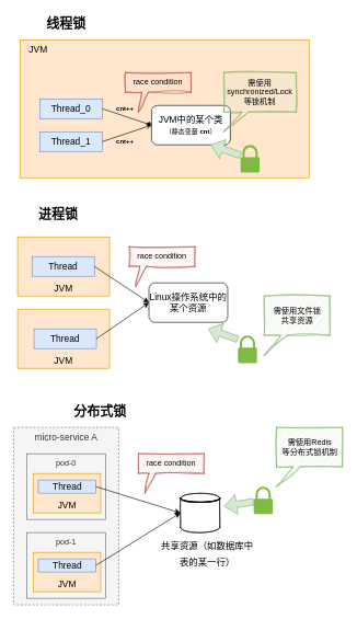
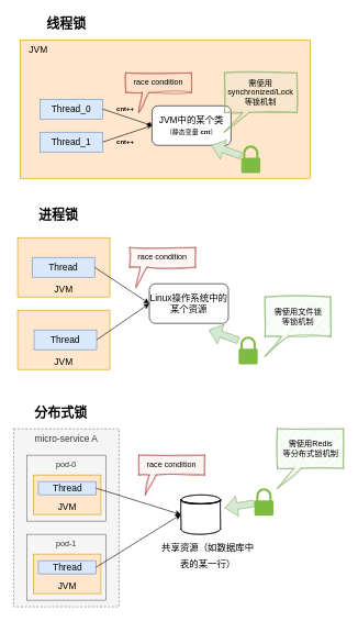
  <mxCell id="0" />
  <mxCell id="1" parent="0" />
  <mxCell id="2" value="&lt;font style=&quot;font-size: 14px;&quot;&gt;JVM&lt;/font&gt;" style="rounded=0;whiteSpace=wrap;html=1;verticalAlign=bottom;fillColor=#ffe6cc;strokeColor=#d79b00;" parent="1" vertex="1"><mxGeometry x="26" y="360" width="140" height="90" as="geometry" /></mxCell>
  <mxCell id="3" value="&lt;font style=&quot;font-size: 14px;&quot;&gt;&amp;nbsp; &amp;nbsp;JVM&lt;/font&gt;" style="rounded=0;whiteSpace=wrap;html=1;verticalAlign=top;fillColor=#ffe6cc;strokeColor=#d79b00;align=left;" parent="1" vertex="1"><mxGeometry x="30" y="60" width="440" height="210" as="geometry" /></mxCell>
  <mxCell id="4" value="&lt;font style=&quot;font-size: 14px;&quot;&gt;micro-service A&lt;/font&gt;" style="rounded=0;whiteSpace=wrap;html=1;verticalAlign=top;dashed=1;fillColor=#f5f5f5;strokeColor=#666666;fontColor=#333333;" parent="1" vertex="1"><mxGeometry x="20" y="650" width="160" height="270" as="geometry" /></mxCell>
  <mxCell id="5" value="Thread_0" style="rounded=0;whiteSpace=wrap;html=1;fontSize=14;fillColor=#dae8fc;strokeColor=#6c8ebf;" parent="1" vertex="1"><mxGeometry x="60" y="150" width="95" height="30" as="geometry" /></mxCell>
  <mxCell id="6" value="Thread_1" style="rounded=0;whiteSpace=wrap;html=1;fontSize=14;fillColor=#dae8fc;strokeColor=#6c8ebf;" parent="1" vertex="1"><mxGeometry x="60" y="200" width="95" height="30" as="geometry" /></mxCell>
  <mxCell id="7" value="JVM中的某个类&lt;br&gt;&lt;font style=&quot;font-size: 10px;&quot;&gt;（静态变量 &lt;b&gt;cnt&lt;/b&gt;）&lt;/font&gt;" style="rounded=1;whiteSpace=wrap;html=1;fontSize=14;" parent="1" vertex="1"><mxGeometry x="230" y="160" width="120" height="60" as="geometry" /></mxCell>
  <mxCell id="8" value="" style="endArrow=diamond;html=1;rounded=0;fontSize=14;exitX=1;exitY=0.5;exitDx=0;exitDy=0;entryX=0;entryY=0.5;entryDx=0;entryDy=0;" parent="1" source="5" target="7" edge="1"><mxGeometry width="50" height="50" relative="1" as="geometry"><mxPoint x="130" y="300" as="sourcePoint" /><mxPoint x="180" y="250" as="targetPoint" /></mxGeometry></mxCell>
  <mxCell id="9" value="" style="endArrow=open;html=1;rounded=0;fontSize=14;exitX=1;exitY=0.5;exitDx=0;exitDy=0;entryX=0;entryY=0.5;entryDx=0;entryDy=0;" parent="1" source="6" target="7" edge="1"><mxGeometry width="50" height="50" relative="1" as="geometry"><mxPoint x="140" y="175" as="sourcePoint" /><mxPoint x="230" y="200" as="targetPoint" /></mxGeometry></mxCell>
  <mxCell id="10" value="&lt;b&gt;cnt++&lt;/b&gt;" style="text;html=1;strokeColor=none;fillColor=none;align=center;verticalAlign=middle;whiteSpace=wrap;rounded=0;fontSize=10;" parent="1" vertex="1"><mxGeometry x="160" y="150" width="60" height="30" as="geometry" /></mxCell>
  <mxCell id="11" value="&lt;b&gt;cnt++&lt;/b&gt;" style="text;html=1;strokeColor=none;fillColor=none;align=center;verticalAlign=middle;whiteSpace=wrap;rounded=0;fontSize=10;" parent="1" vertex="1"><mxGeometry x="160" y="200" width="60" height="30" as="geometry" /></mxCell>
  <mxCell id="12" value="&lt;font style=&quot;font-size: 12px;&quot;&gt;race condition&lt;/font&gt;" style="shape=callout;whiteSpace=wrap;html=1;perimeter=calloutPerimeter;rounded=0;fontSize=10;base=10;size=30;position=0.25;position2=0.2;fillColor=#f8cecc;strokeColor=#b85450;shadow=0;sketch=1;curveFitting=1;jiggle=2;" parent="1" vertex="1"><mxGeometry x="190" y="110" width="100" height="60" as="geometry" /></mxCell>
  <mxCell id="13" value="&lt;font size=&quot;1&quot; style=&quot;&quot;&gt;&lt;b style=&quot;font-size: 20px;&quot;&gt;线程锁&lt;/b&gt;&lt;/font&gt;" style="text;html=1;strokeColor=none;fillColor=none;align=center;verticalAlign=middle;whiteSpace=wrap;rounded=0;fontSize=12;" parent="1" vertex="1"><mxGeometry x="60" y="20" width="80" height="30" as="geometry" /></mxCell>
  <mxCell id="14" value="&lt;font style=&quot;font-size: 12px;&quot;&gt;需使用 synchronized/Lock等锁机制&lt;/font&gt;" style="shape=callout;whiteSpace=wrap;html=1;perimeter=calloutPerimeter;rounded=0;fontSize=10;base=10;size=30;position=0.25;position2=0;fillColor=#d5e8d4;strokeColor=#82b366;shadow=0;sketch=1;curveFitting=1;jiggle=2;" parent="1" vertex="1"><mxGeometry x="340" y="110" width="110" height="90" as="geometry" /></mxCell>
  <mxCell id="15" value="&lt;font style=&quot;font-size: 14px;&quot;&gt;JVM&lt;/font&gt;" style="rounded=0;whiteSpace=wrap;html=1;verticalAlign=bottom;fillColor=#ffe6cc;strokeColor=#d79b00;" parent="1" vertex="1"><mxGeometry x="26" y="470" width="140" height="90" as="geometry" /></mxCell>
  <mxCell id="16" value="Thread" style="rounded=0;whiteSpace=wrap;html=1;fontSize=14;fillColor=#dae8fc;strokeColor=#6c8ebf;" parent="1" vertex="1"><mxGeometry x="48" y="390" width="95" height="30" as="geometry" /></mxCell>
  <mxCell id="17" value="Thread" style="rounded=0;whiteSpace=wrap;html=1;fontSize=14;fillColor=#dae8fc;strokeColor=#6c8ebf;" parent="1" vertex="1"><mxGeometry x="51" y="500" width="95" height="30" as="geometry" /></mxCell>
  <mxCell id="18" value="Linux操作系统中的某个资源" style="rounded=1;whiteSpace=wrap;html=1;fontSize=14;" parent="1" vertex="1"><mxGeometry x="226" y="430" width="120" height="60" as="geometry" /></mxCell>
  <mxCell id="19" value="" style="endArrow=classic;html=1;rounded=0;fontSize=14;exitX=1;exitY=0.5;exitDx=0;exitDy=0;entryX=0;entryY=0.5;entryDx=0;entryDy=0;" parent="1" source="16" target="18" edge="1"><mxGeometry width="50" height="50" relative="1" as="geometry"><mxPoint x="116" y="490" as="sourcePoint" /><mxPoint x="166" y="440" as="targetPoint" /></mxGeometry></mxCell>
  <mxCell id="20" value="" style="endArrow=classic;html=1;rounded=0;fontSize=14;exitX=1;exitY=0.5;exitDx=0;exitDy=0;entryX=0;entryY=0.5;entryDx=0;entryDy=0;" parent="1" source="17" target="18" edge="1"><mxGeometry width="50" height="50" relative="1" as="geometry"><mxPoint x="126" y="365" as="sourcePoint" /><mxPoint x="216" y="390" as="targetPoint" /></mxGeometry></mxCell>
  <mxCell id="21" value="&lt;font style=&quot;font-size: 12px;&quot;&gt;race condition&lt;/font&gt;" style="shape=callout;whiteSpace=wrap;html=1;perimeter=calloutPerimeter;rounded=0;fontSize=10;base=10;size=30;position=0.16;position2=0.1;fillColor=#f8cecc;strokeColor=#b85450;shadow=0;sketch=1;curveFitting=1;jiggle=2;" parent="1" vertex="1"><mxGeometry x="196" y="375" width="100" height="60" as="geometry" /></mxCell>
  <mxCell id="22" value="&lt;font size=&quot;1&quot; style=&quot;&quot;&gt;&lt;b style=&quot;font-size: 20px;&quot;&gt;进程锁&lt;/b&gt;&lt;/font&gt;" style="text;html=1;strokeColor=none;fillColor=none;align=center;verticalAlign=middle;whiteSpace=wrap;rounded=0;fontSize=12;" parent="1" vertex="1"><mxGeometry x="48" y="310" width="80" height="30" as="geometry" /></mxCell>
- <mxCell id="23" value="&lt;font style=&quot;font-size: 12px;&quot;&gt;需使用文件锁&lt;br&gt;共享资源&lt;/font&gt;" style="shape=callout;whiteSpace=wrap;html=1;perimeter=calloutPerimeter;rounded=0;fontSize=10;base=10;size=30;position=0.25;position2=0;fillColor=#d5e8d4;strokeColor=#82b366;shadow=0;sketch=1;curveFitting=1;jiggle=2;" parent="1" vertex="1"><mxGeometry x="401.5" y="450" width="100" height="90" as="geometry" /></mxCell>
+ <mxCell id="23" value="&lt;font style=&quot;font-size: 12px;&quot;&gt;需使用文件锁&lt;br&gt;等锁机制&lt;/font&gt;" style="shape=callout;whiteSpace=wrap;html=1;perimeter=calloutPerimeter;rounded=0;fontSize=10;base=10;size=30;position=0.25;position2=0;fillColor=#d5e8d4;strokeColor=#82b366;shadow=0;sketch=1;curveFitting=1;jiggle=2;" parent="1" vertex="1"><mxGeometry x="401.5" y="450" width="100" height="90" as="geometry" /></mxCell>
  <mxCell id="24" value="" style="sketch=0;pointerEvents=1;shadow=0;dashed=0;html=1;strokeColor=none;labelPosition=center;verticalLabelPosition=bottom;verticalAlign=top;outlineConnect=0;align=center;shape=mxgraph.office.security.lock_protected;fillColor=#7FBA42;rounded=0;glass=1;fontSize=20;" parent="1" vertex="1"><mxGeometry x="365.5" y="220" width="29" height="42" as="geometry" /></mxCell>
  <mxCell id="25" value="" style="sketch=0;pointerEvents=1;shadow=0;dashed=0;html=1;strokeColor=none;labelPosition=center;verticalLabelPosition=bottom;verticalAlign=top;outlineConnect=0;align=center;shape=mxgraph.office.security.lock_protected;fillColor=#7FBA42;rounded=0;glass=1;fontSize=20;" parent="1" vertex="1"><mxGeometry x="361.5" y="510" width="29" height="42" as="geometry" /></mxCell>
  <mxCell id="26" value="" style="shape=flexArrow;endArrow=classic;html=1;rounded=0;fontSize=20;curved=1;entryX=0.75;entryY=1;entryDx=0;entryDy=0;fillColor=#d5e8d4;strokeColor=#82b366;" parent="1" source="24" target="7" edge="1"><mxGeometry width="50" height="50" relative="1" as="geometry"><mxPoint x="340" y="270" as="sourcePoint" /><mxPoint x="390" y="220" as="targetPoint" /></mxGeometry></mxCell>
  <mxCell id="27" value="" style="shape=flexArrow;endArrow=classic;html=1;rounded=0;fontSize=20;curved=1;entryX=0.75;entryY=1;entryDx=0;entryDy=0;fillColor=#d5e8d4;strokeColor=#82b366;" parent="1" edge="1"><mxGeometry width="50" height="50" relative="1" as="geometry"><mxPoint x="361.5" y="515.925" as="sourcePoint" /><mxPoint x="316" y="500" as="targetPoint" /></mxGeometry></mxCell>
  <mxCell id="28" value="" style="group" parent="1" vertex="1" connectable="0"><mxGeometry x="40" y="690" width="120" height="100" as="geometry" /></mxCell>
  <mxCell id="29" value="pod-0" style="rounded=0;whiteSpace=wrap;html=1;fillColor=#f5f5f5;strokeColor=#666666;verticalAlign=top;fontColor=#333333;" parent="28" vertex="1"><mxGeometry width="120" height="100" as="geometry" /></mxCell>
  <mxCell id="30" value="&lt;font style=&quot;font-size: 14px;&quot;&gt;JVM&lt;/font&gt;" style="rounded=0;whiteSpace=wrap;html=1;verticalAlign=bottom;fillColor=#ffe6cc;strokeColor=#d79b00;" parent="28" vertex="1"><mxGeometry x="10" y="30" width="102.5" height="60" as="geometry" /></mxCell>
  <mxCell id="31" value="Thread" style="rounded=0;whiteSpace=wrap;html=1;fontSize=14;fillColor=#dae8fc;strokeColor=#6c8ebf;" parent="28" vertex="1"><mxGeometry x="17.5" y="40" width="87.5" height="20" as="geometry" /></mxCell>
  <mxCell id="32" value="" style="group" parent="1" vertex="1" connectable="0"><mxGeometry x="40" y="810" width="120" height="100" as="geometry" /></mxCell>
  <mxCell id="33" value="pod-1" style="rounded=0;whiteSpace=wrap;html=1;fillColor=#f5f5f5;strokeColor=#666666;verticalAlign=top;fontColor=#333333;" parent="32" vertex="1"><mxGeometry width="120" height="100" as="geometry" /></mxCell>
  <mxCell id="34" value="&lt;font style=&quot;font-size: 14px;&quot;&gt;JVM&lt;/font&gt;" style="rounded=0;whiteSpace=wrap;html=1;verticalAlign=bottom;fillColor=#ffe6cc;strokeColor=#d79b00;" parent="32" vertex="1"><mxGeometry x="10" y="30" width="102.5" height="60" as="geometry" /></mxCell>
  <mxCell id="35" value="Thread" style="rounded=0;whiteSpace=wrap;html=1;fontSize=14;fillColor=#dae8fc;strokeColor=#6c8ebf;" parent="32" vertex="1"><mxGeometry x="17.5" y="40" width="87.5" height="20" as="geometry" /></mxCell>
  <mxCell id="36" value="" style="shape=datastore;whiteSpace=wrap;html=1;rounded=0;shadow=0;glass=1;sketch=1;fontSize=20;" parent="1" vertex="1"><mxGeometry x="274" y="750" width="60" height="60" as="geometry" /></mxCell>
  <mxCell id="37" value="&lt;span style=&quot;color: rgb(0, 0, 0); font-family: Helvetica; font-size: 14px; font-style: normal; font-variant-ligatures: normal; font-variant-caps: normal; font-weight: 400; letter-spacing: normal; orphans: 2; text-indent: 0px; text-transform: none; widows: 2; word-spacing: 0px; -webkit-text-stroke-width: 0px; background-color: rgb(251, 251, 251); text-decoration-thickness: initial; text-decoration-style: initial; text-decoration-color: initial; float: none; display: inline !important;&quot;&gt;共享资源（如数据库中表的某一行）&lt;/span&gt;" style="text;whiteSpace=wrap;html=1;fontSize=20;align=center;" parent="1" vertex="1"><mxGeometry x="240" y="810" width="150" height="40" as="geometry" /></mxCell>
  <mxCell id="38" value="" style="endArrow=classic;html=1;rounded=0;fontSize=20;curved=1;exitX=1;exitY=0.5;exitDx=0;exitDy=0;entryX=0;entryY=0.5;entryDx=0;entryDy=0;" parent="1" source="35" target="36" edge="1"><mxGeometry width="50" height="50" relative="1" as="geometry"><mxPoint x="230" y="930" as="sourcePoint" /><mxPoint x="280" y="880" as="targetPoint" /></mxGeometry></mxCell>
  <mxCell id="39" value="" style="endArrow=classic;html=1;rounded=0;fontSize=20;curved=1;exitX=1;exitY=0.5;exitDx=0;exitDy=0;entryX=0;entryY=0.5;entryDx=0;entryDy=0;" parent="1" source="31" target="36" edge="1"><mxGeometry width="50" height="50" relative="1" as="geometry"><mxPoint x="155" y="870" as="sourcePoint" /><mxPoint x="284" y="790" as="targetPoint" /></mxGeometry></mxCell>
  <mxCell id="40" value="&lt;font style=&quot;font-size: 12px;&quot;&gt;race condition&lt;/font&gt;" style="shape=callout;whiteSpace=wrap;html=1;perimeter=calloutPerimeter;rounded=0;fontSize=10;base=10;size=30;position=0.16;position2=0.1;fillColor=#f8cecc;strokeColor=#b85450;shadow=0;sketch=1;curveFitting=1;jiggle=2;" parent="1" vertex="1"><mxGeometry x="210" y="690" width="100" height="60" as="geometry" /></mxCell>
- <mxCell id="41" value="&lt;font size=&quot;1&quot; style=&quot;&quot;&gt;&lt;b style=&quot;font-size: 20px;&quot;&gt;分布式锁&lt;/b&gt;&lt;/font&gt;" style="text;html=1;strokeColor=none;fillColor=none;align=center;verticalAlign=middle;whiteSpace=wrap;rounded=0;fontSize=12;" parent="1" vertex="1"><mxGeometry x="92" y="610" width="120" height="30" as="geometry" /></mxCell>
+ <mxCell id="41" value="&lt;font size=&quot;1&quot; style=&quot;&quot;&gt;&lt;b style=&quot;font-size: 20px;&quot;&gt;分布式锁&lt;/b&gt;&lt;/font&gt;" style="text;html=1;strokeColor=none;fillColor=none;align=center;verticalAlign=middle;whiteSpace=wrap;rounded=0;fontSize=12;" parent="1" vertex="1"><mxGeometry x="32" y="610" width="120" height="30" as="geometry" /></mxCell>
  <mxCell id="42" value="&lt;font style=&quot;font-size: 12px;&quot;&gt;需使用Redis&lt;br&gt;等分布式锁机制&lt;/font&gt;" style="shape=callout;whiteSpace=wrap;html=1;perimeter=calloutPerimeter;rounded=0;fontSize=10;base=10;size=30;position=0.25;position2=0;fillColor=#d5e8d4;strokeColor=#82b366;shadow=0;sketch=1;curveFitting=1;jiggle=2;" parent="1" vertex="1"><mxGeometry x="420.5" y="650" width="100" height="90" as="geometry" /></mxCell>
  <mxCell id="43" value="" style="sketch=0;pointerEvents=1;shadow=0;dashed=0;html=1;strokeColor=none;labelPosition=center;verticalLabelPosition=bottom;verticalAlign=top;outlineConnect=0;align=center;shape=mxgraph.office.security.lock_protected;fillColor=#7FBA42;rounded=0;glass=1;fontSize=20;" parent="1" vertex="1"><mxGeometry x="385.5" y="740" width="29" height="42" as="geometry" /></mxCell>
  <mxCell id="44" value="" style="shape=flexArrow;endArrow=classic;html=1;rounded=0;fontSize=20;curved=1;fillColor=#d5e8d4;strokeColor=#82b366;" parent="1" source="43" edge="1"><mxGeometry width="50" height="50" relative="1" as="geometry"><mxPoint x="385.5" y="745.925" as="sourcePoint" /><mxPoint x="340" y="770" as="targetPoint" /></mxGeometry></mxCell>
